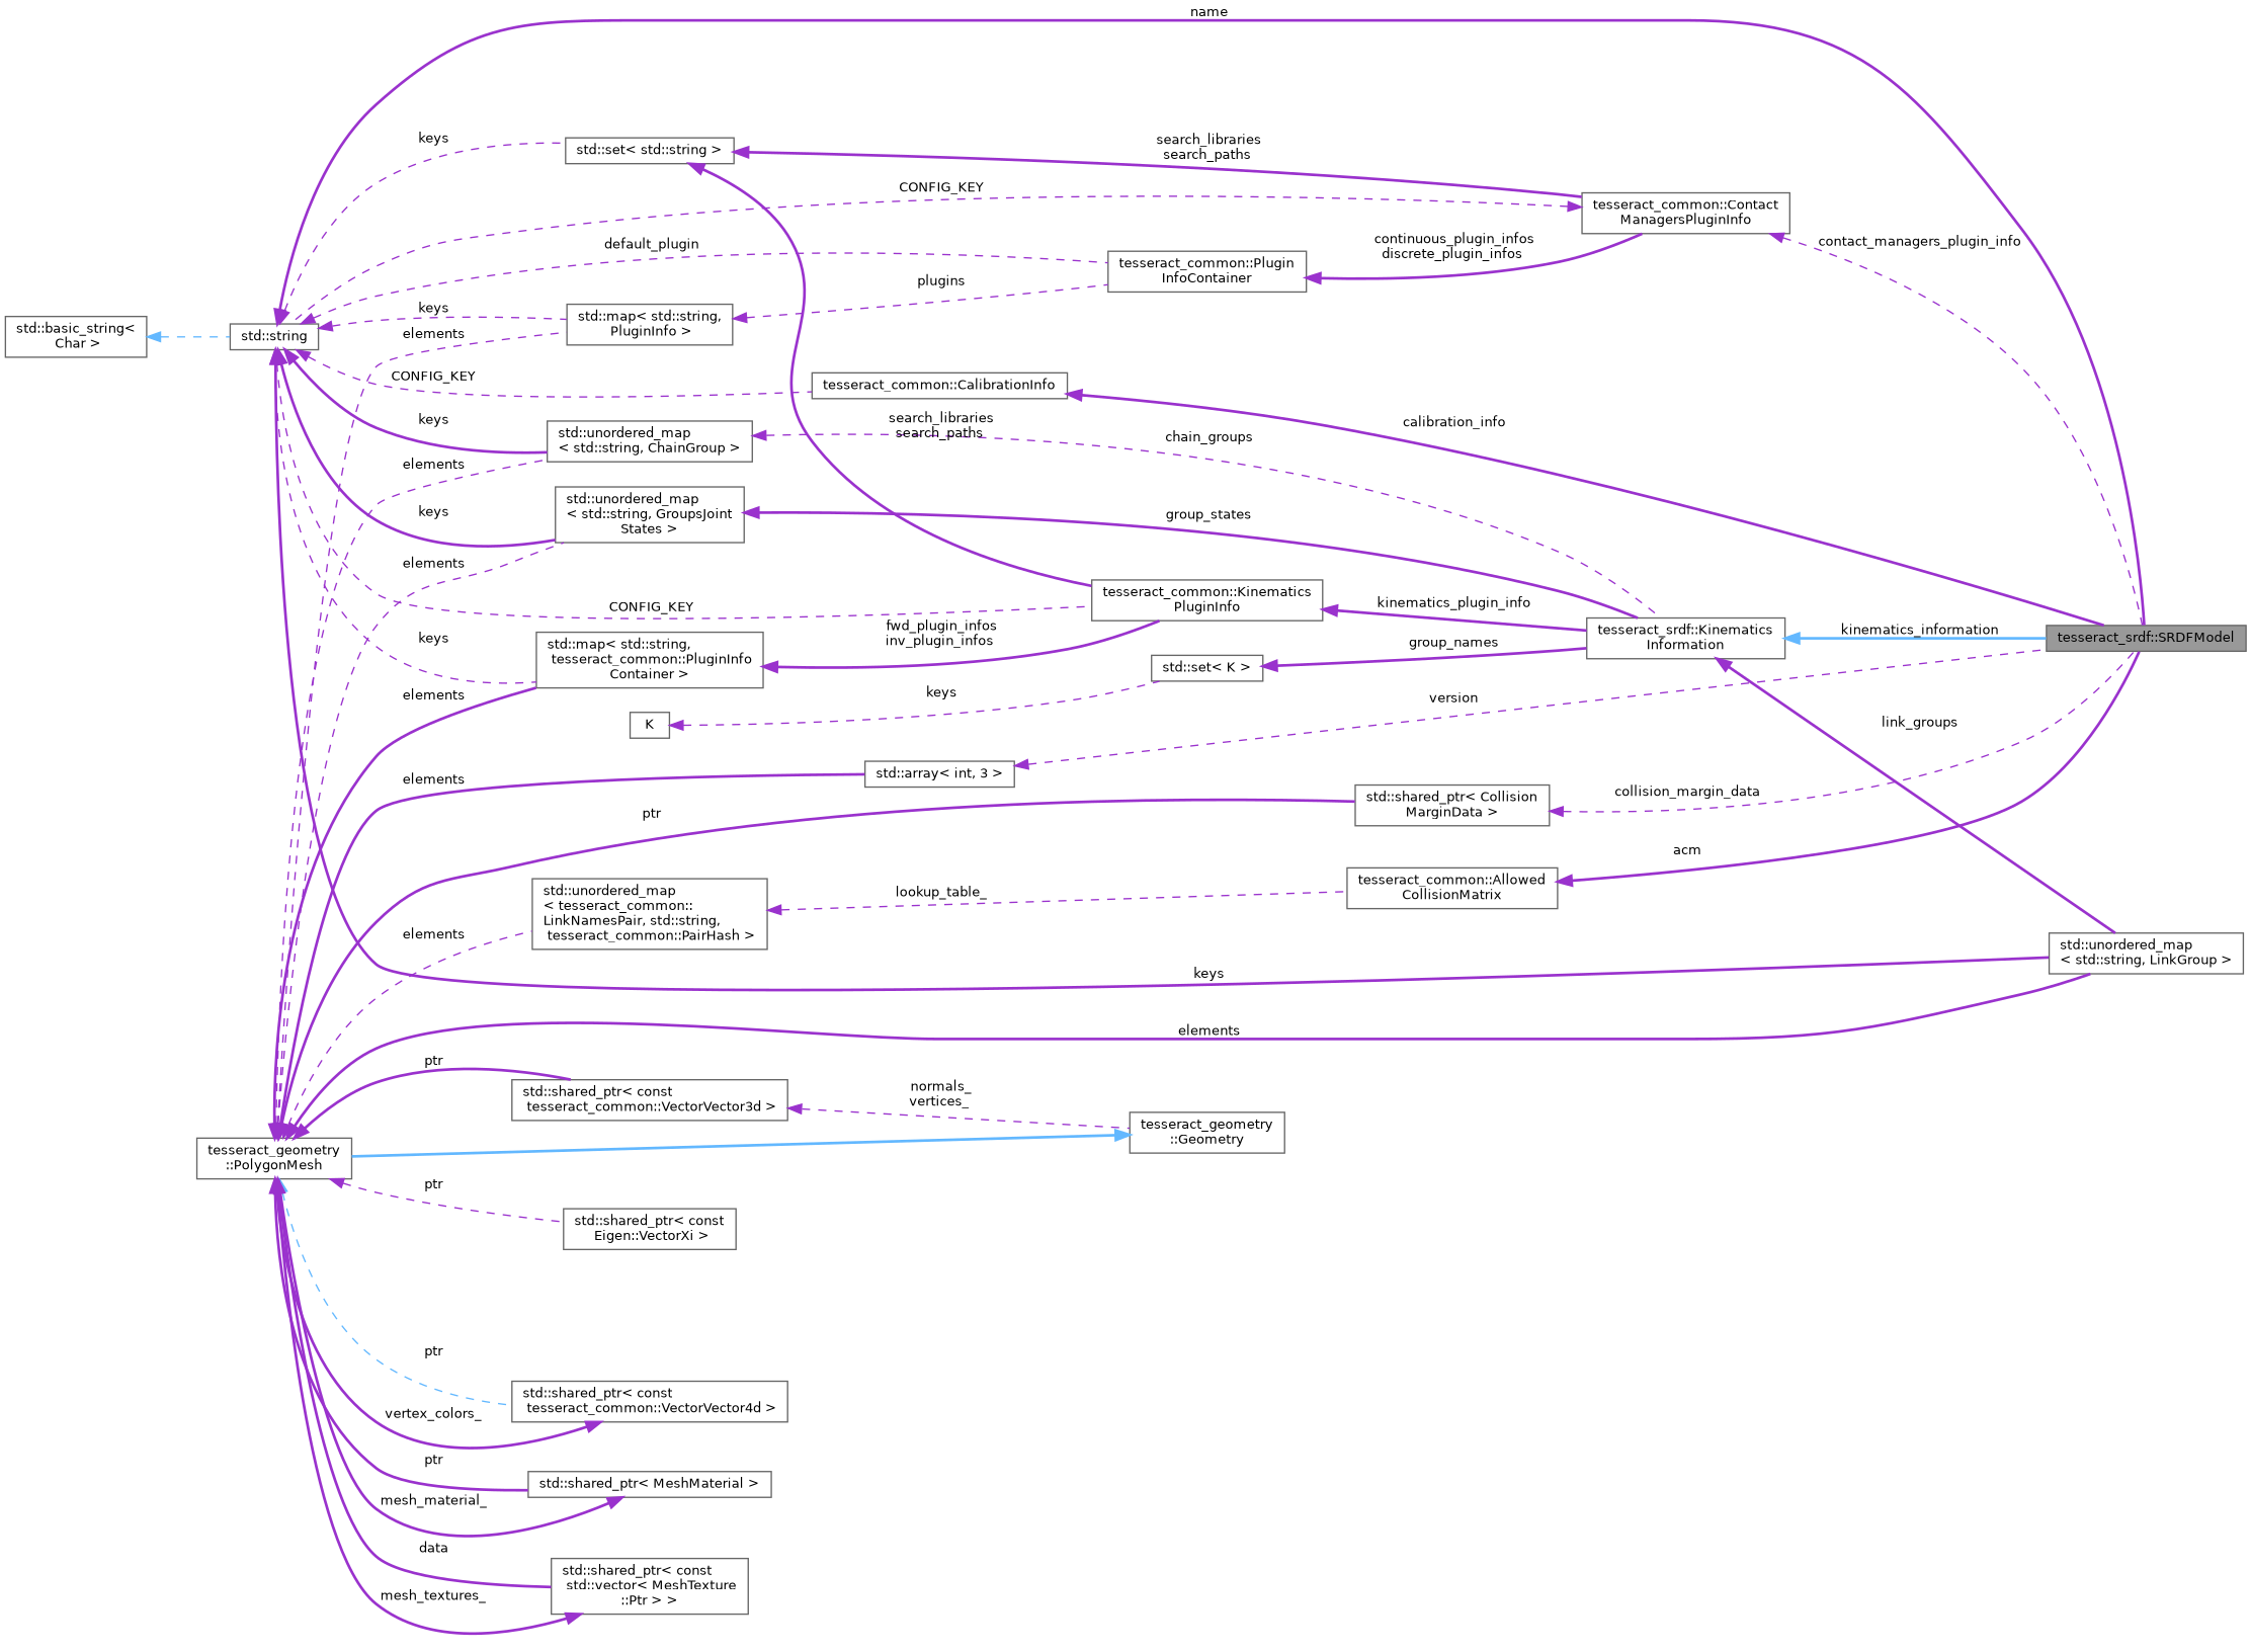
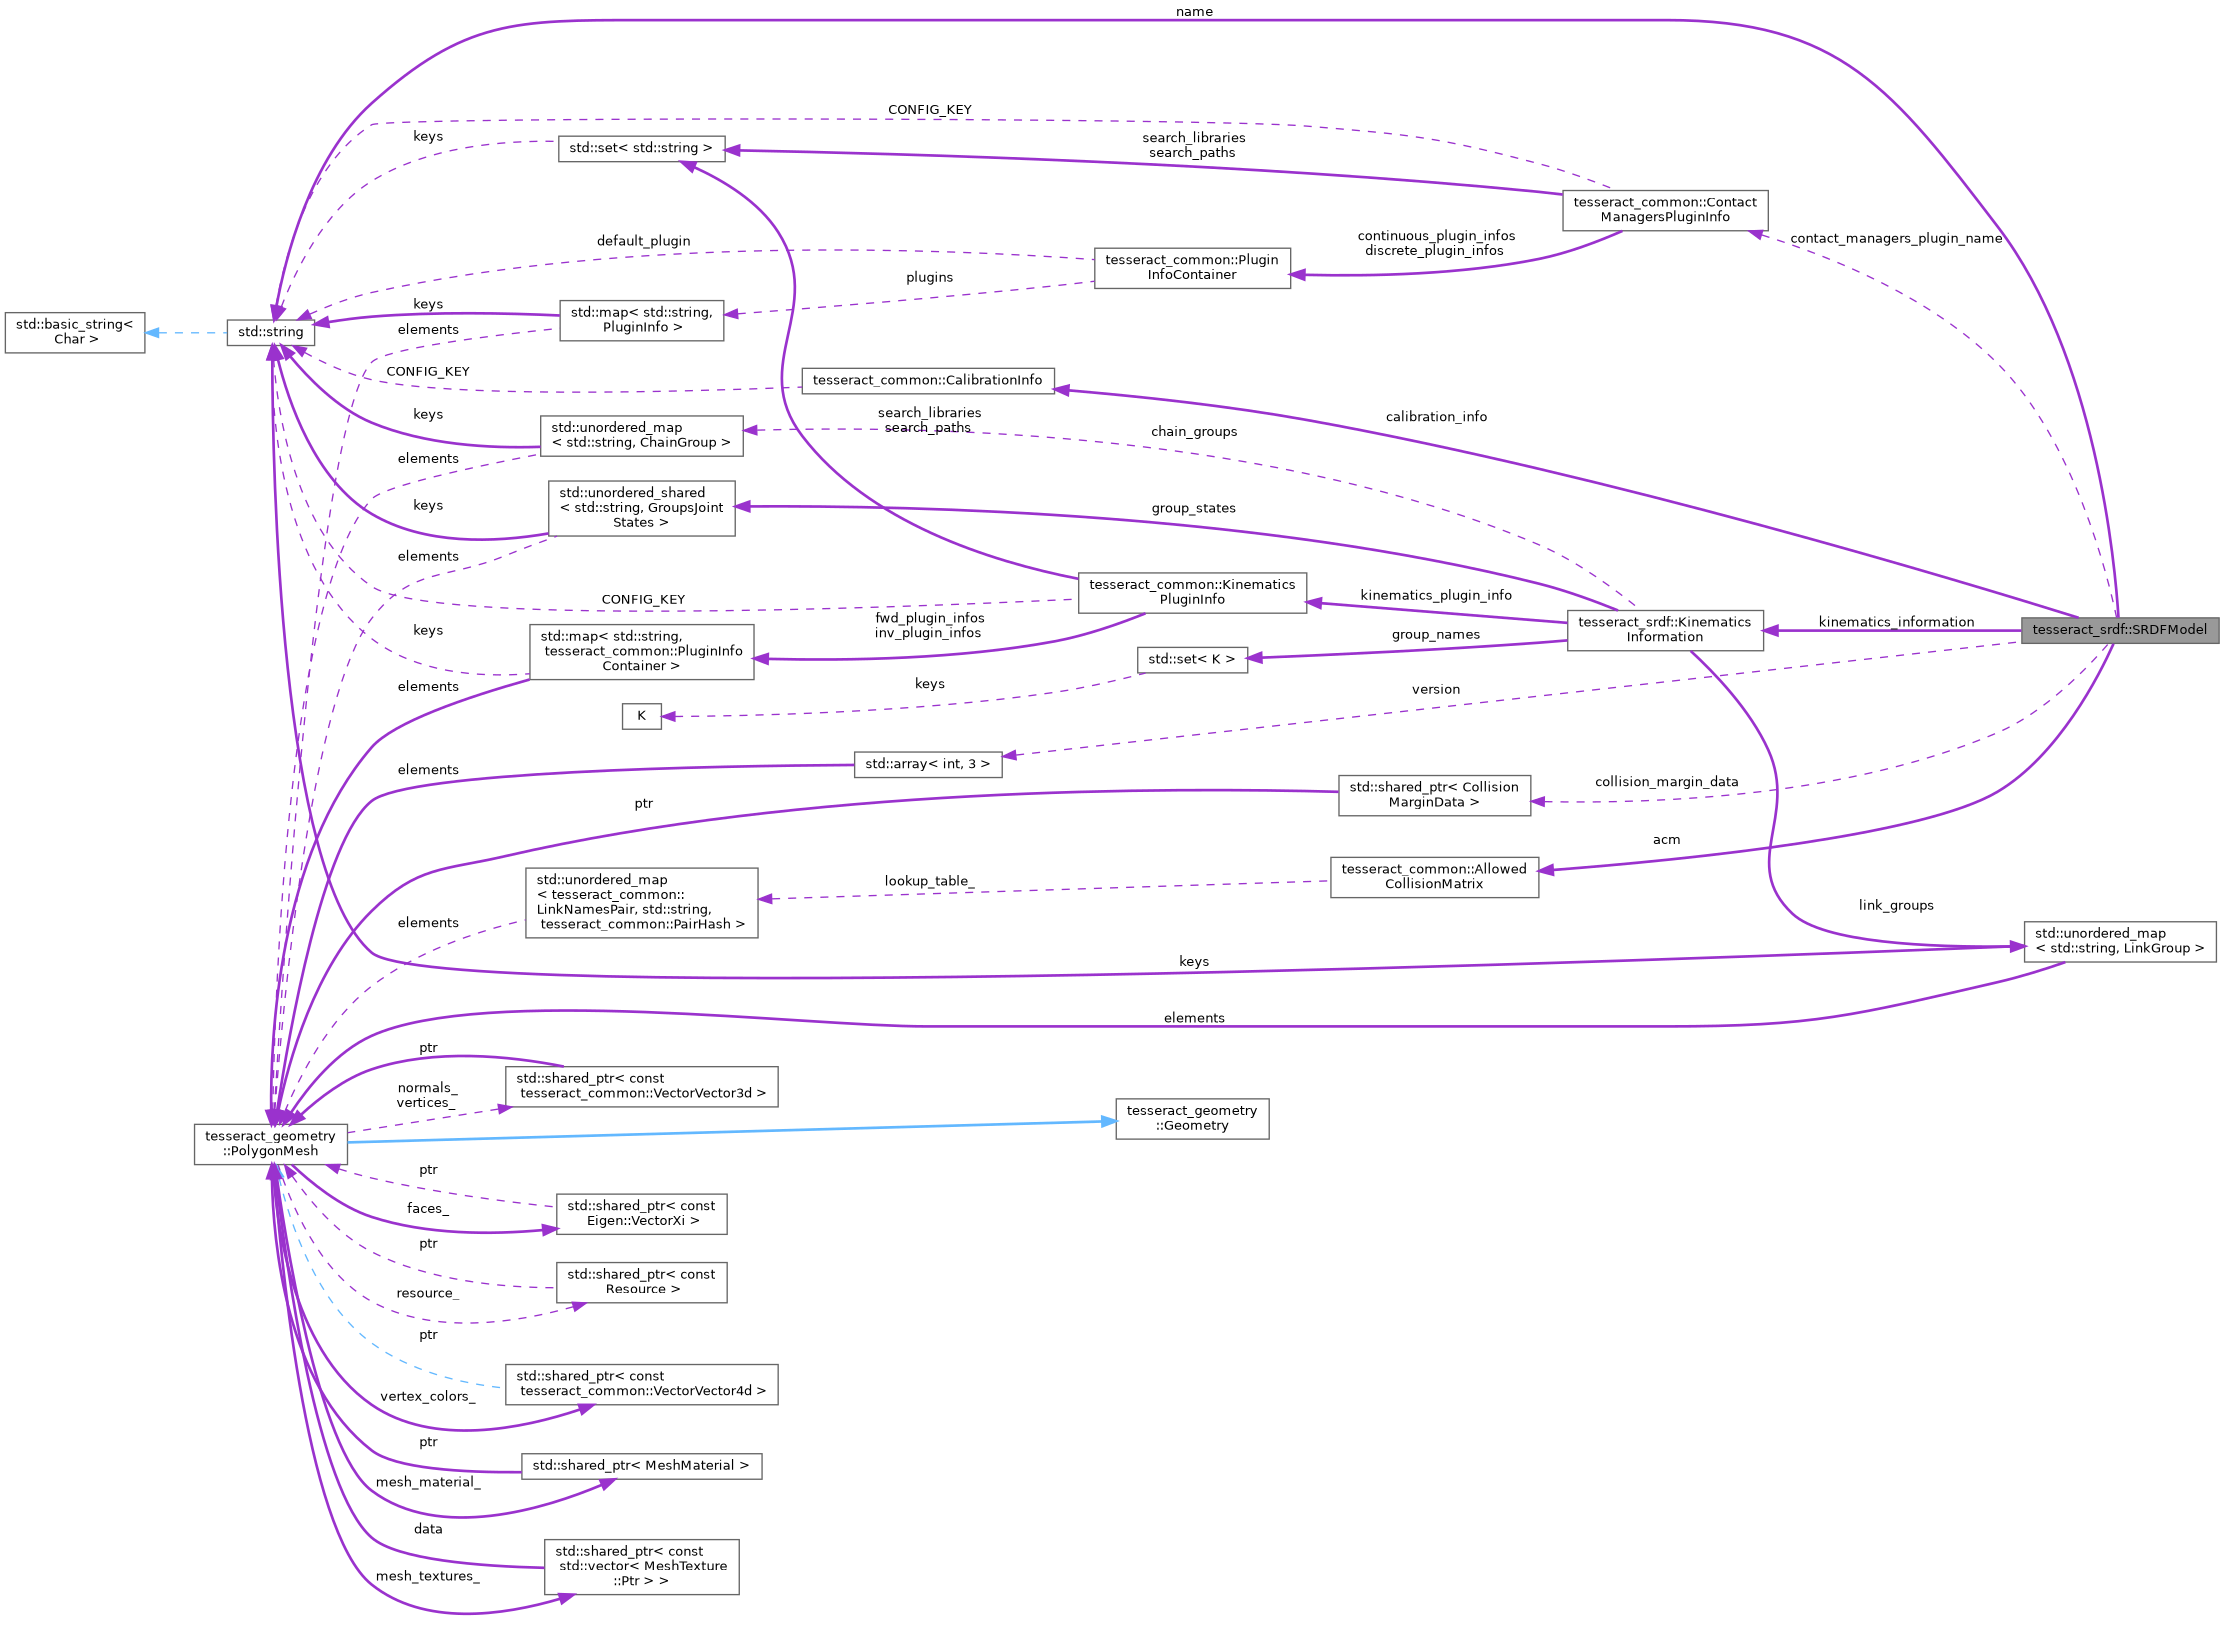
  digraph {
    rankdir=LR
    node [color=gray40 fillcolor=white fontname=Helvetica fontsize=10 shape=box style=filled]
    edge [color=darkorchid3 dir=back fontname=Helvetica fontsize=10 labelfontname=Helvetica labelfontsize=10 style=bold]
    n1 [fillcolor=grey60 fontcolor=black height=0.2 label="tesseract_srdf::SRDFModel" width=0.4]
    n2 [height=0.2 label="std::string" width=0.4]
    n3 [height=0.2 label="std::unordered_map\l\< std::string, ChainGroup \>" width=0.4]
    n4 [height=0.2 label="std::unordered_map\l\< std::string, LinkGroup \>" width=0.4]
-   n5 [height=0.2 label="std::unordered_map\l\< std::string, GroupsJoint\lStates \>" width=0.4]
+   n5 [height=0.2 label="std::unordered_shared\l\< std::string, GroupsJoint\lStates \>" width=0.4]
    n6 [height=0.2 label="tesseract_common::Kinematics\lPluginInfo" width=0.4]
    n7 [height=0.2 label="std::set\< std::string \>" width=0.4]
    n8 [height=0.2 label="std::map\< std::string,\l tesseract_common::PluginInfo\lContainer \>" width=0.4]
    n9 [height=0.2 label="tesseract_common::Contact\lManagersPluginInfo" width=0.4]
    n10 [height=0.2 label="tesseract_common::Plugin\lInfoContainer" width=0.4]
    n11 [height=0.2 label="std::map\< std::string,\l PluginInfo \>" width=0.4]
    n12 [height=0.2 label="tesseract_common::CalibrationInfo" width=0.4]
    n13 [height=0.2 label="tesseract_srdf::Kinematics\lInformation" width=0.4]
    n14 [height=0.2 label="std::basic_string\<\l Char \>" width=0.4]
    n15 [height=0.2 label="std::array\< int, 3 \>" width=0.4]
    n16 [height=0.2 label="tesseract_geometry\l::PolygonMesh" width=0.4]
    n17 [height=0.2 label="std::shared_ptr\< const\l tesseract_common::VectorVector3d \>" width=0.4]
    n18 [height=0.2 label="std::shared_ptr\< const\l Eigen::VectorXi \>" width=0.4]
+   n19 [height=0.2 label="std::shared_ptr\< const\l Resource \>" width=0.4]
    n20 [height=0.2 label="std::shared_ptr\< const\l tesseract_common::VectorVector4d \>" width=0.4]
    n21 [height=0.2 label="std::shared_ptr\< MeshMaterial \>" width=0.4]
    n22 [height=0.2 label="std::shared_ptr\< const\l std::vector\< MeshTexture\l::Ptr \> \>" width=0.4]
    n23 [height=0.2 label="std::unordered_map\l\< tesseract_common::\lLinkNamesPair, std::string,\l tesseract_common::PairHash \>" width=0.4]
    n24 [height=0.2 label="std::shared_ptr\< Collision\lMarginData \>" width=0.4]
    n25 [height=0.2 label="tesseract_common::Allowed\lCollisionMatrix" width=0.4]
    n26 [height=0.2 label="tesseract_geometry\l::Geometry" width=0.4]
    n27 [height=0.2 label="std::set\< K \>" width=0.4]
    n28 [height=0.2 label=K width=0.4]
    n2 -> n1 [label=" name"]
    n2 -> n3 [label=" keys"]
    n2 -> n4 [label=" keys"]
    n2 -> n5 [label=" keys"]
    n2 -> n6 [label=" CONFIG_KEY" style=dashed]
    n2 -> n7 [label=" keys" style=dashed]
    n2 -> n8 [label=" keys" style=dashed]
-   n9 -> n2 [label=" CONFIG_KEY" style=dashed]
+   n2 -> n9 [label=" CONFIG_KEY" style=dashed]
    n2 -> n10 [label=" default_plugin" style=dashed]
-   n2 -> n11 [label=" keys" style=dashed]
+   n2 -> n11 [label=" keys"]
    n2 -> n12 [label=" CONFIG_KEY" style=dashed]
    n3 -> n13 [label=" chain_groups" style=dashed]
-   n13 -> n4 [label=" link_groups"]
+   n4 -> n13 [label=" link_groups"]
    n5 -> n13 [label=" group_states"]
    n6 -> n13 [label=" kinematics_plugin_info"]
    n7 -> n6 [label=" search_libraries\nsearch_paths"]
    n7 -> n9 [label=" search_libraries\nsearch_paths"]
    n8 -> n6 [label=" fwd_plugin_infos\ninv_plugin_infos"]
-   n9 -> n1 [label=" contact_managers_plugin_info" style=dashed]
+   n9 -> n1 [label=" contact_managers_plugin_name" style=dashed]
    n10 -> n9 [label=" continuous_plugin_infos\ndiscrete_plugin_infos"]
    n11 -> n10 [label=" plugins" style=dashed]
    n12 -> n1 [label=" calibration_info"]
-   n13 -> n1 [color=steelblue1 label=" kinematics_information"]
+   n13 -> n1 [label=" kinematics_information"]
    n14 -> n2 [color=steelblue1 style=dashed]
    n15 -> n1 [label=" version" style=dashed]
    n16 -> n3 [label=" elements" style=dashed]
    n16 -> n4 [label=" elements"]
    n16 -> n5 [label=" elements" style=dashed]
    n16 -> n8 [label=" elements"]
    n16 -> n11 [label=" elements" style=dashed]
    n16 -> n15 [label=" elements"]
    n16 -> n17 [label=" ptr"]
    n16 -> n18 [label=" ptr" style=dashed]
+   n16 -> n19 [label=" ptr" style=dashed]
    n16 -> n20 [color=steelblue1 label=" ptr" style=dashed]
    n16 -> n21 [label=" ptr"]
    n16 -> n22 [label=" data"]
    n16 -> n23 [label=" elements" style=dashed]
    n16 -> n24 [label=" ptr"]
-   n17 -> n26 [label=" normals_\nvertices_" style=dashed]
+   n17 -> n16 [label=" normals_\nvertices_" style=dashed]
+   n18 -> n16 [label=" faces_"]
+   n19 -> n16 [label=" resource_" style=dashed]
    n20 -> n16 [label=" vertex_colors_"]
    n21 -> n16 [label=" mesh_material_"]
    n22 -> n16 [label=" mesh_textures_"]
    n23 -> n25 [label=" lookup_table_" style=dashed]
    n24 -> n1 [label=" collision_margin_data" style=dashed]
    n25 -> n1 [label=" acm"]
    n26 -> n16 [color=steelblue1]
    n27 -> n13 [label=" group_names"]
    n28 -> n27 [label=" keys" style=dashed]
  }
